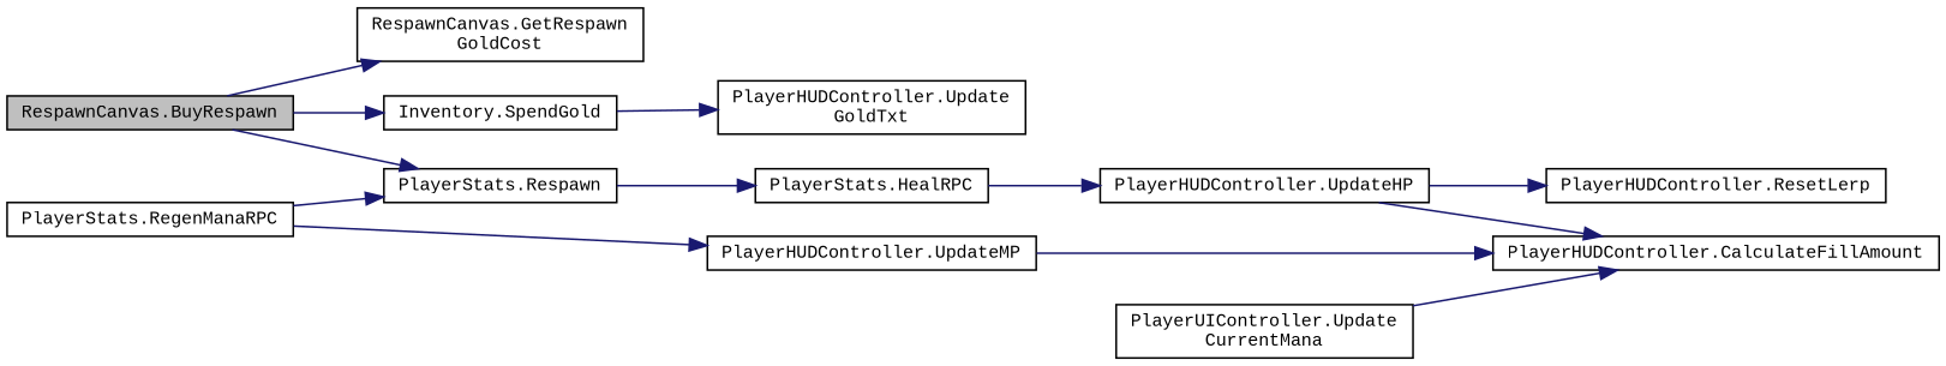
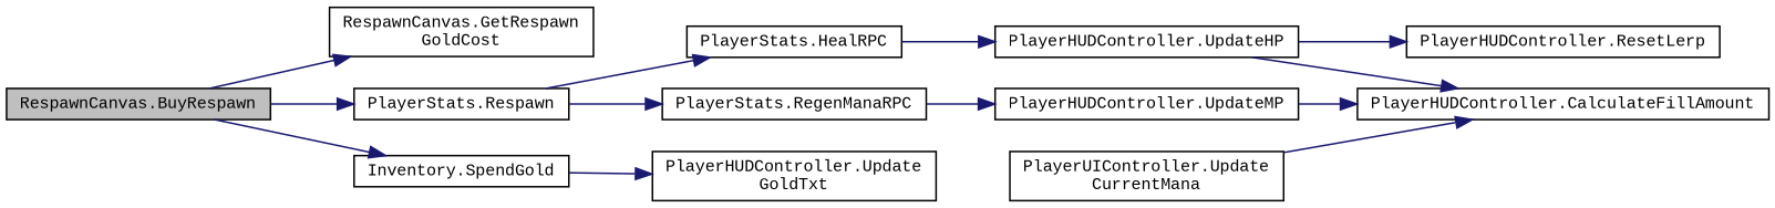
  digraph {
    fontname="Liberation Mono"
    rankdir=LR
    node [color=black fillcolor=white fontname="Liberation Mono" fontsize=10 shape=record style=filled]
    edge [color=midnightblue fontname="Liberation Mono" fontsize=10 labelfontname=Helvetica labelfontsize=10 style=solid]
    n1 [fillcolor=grey75 fontcolor=black height=0.2 label="RespawnCanvas.BuyRespawn" width=0.4]
    n2 [height=0.2 label="RespawnCanvas.GetRespawn\lGoldCost" width=0.4]
    n3 [height=0.2 label="PlayerStats.Respawn" width=0.4]
    n4 [height=0.2 label="Inventory.SpendGold" width=0.4]
    n5 [height=0.2 label="PlayerStats.HealRPC" width=0.4]
    n6 [height=0.2 label="PlayerStats.RegenManaRPC" width=0.4]
    n7 [height=0.2 label="PlayerHUDController.Update\lGoldTxt" width=0.4]
    n8 [height=0.2 label="PlayerHUDController.UpdateHP" width=0.4]
    n9 [height=0.2 label="PlayerHUDController.UpdateMP" width=0.4]
    n10 [height=0.2 label="PlayerHUDController.CalculateFillAmount" width=0.4]
    n11 [height=0.2 label="PlayerHUDController.ResetLerp" width=0.4]
    n12 [height=0.2 label="PlayerUIController.Update\lCurrentMana" width=0.4]
    n1 -> n2
    n1 -> n3
    n1 -> n4
    n3 -> n5
-   n6 -> n3
+   n3 -> n6
    n4 -> n7
    n5 -> n8
    n6 -> n9
    n8 -> n10
    n8 -> n11
    n9 -> n10
    n12 -> n10
  }
